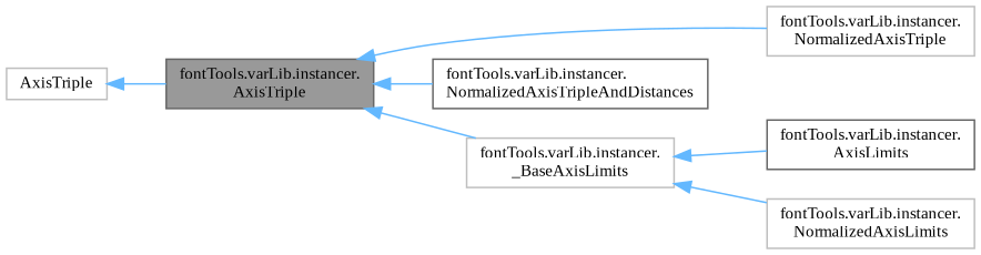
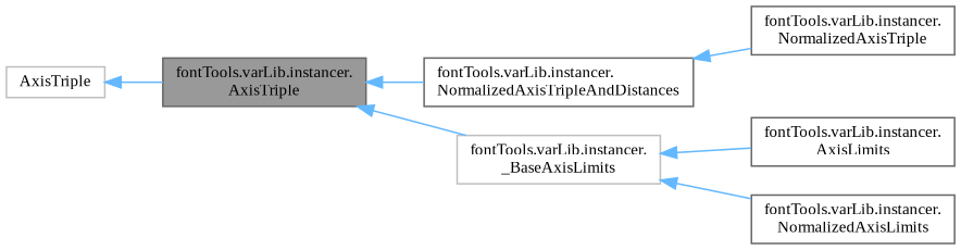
  digraph {
    fontname="Liberation Serif"
    rankdir=LR
    node [color=gray40 fillcolor=white fontname="Liberation Serif" fontsize=10 shape=box style=filled]
    edge [color=steelblue1 dir=back fontname="Liberation Serif" fontsize=10 labelfontname=Helvetica labelfontsize=10 style=solid]
    n1 [fillcolor=grey60 fontcolor=black height=0.2 label="fontTools.varLib.instancer.\lAxisTriple" width=0.4]
-   n2 [color=grey75 height=0.2 label="fontTools.varLib.instancer.\lNormalizedAxisTriple" width=0.4]
+   n2 [height=0.2 label="fontTools.varLib.instancer.\lNormalizedAxisTriple" width=0.4]
    n3 [height=0.2 label="fontTools.varLib.instancer.\lNormalizedAxisTripleAndDistances" width=0.4]
    n4 [color=grey75 height=0.2 label="fontTools.varLib.instancer.\l_BaseAxisLimits" width=0.4]
    n5 [height=0.2 label="fontTools.varLib.instancer.\lAxisLimits" width=0.4]
-   n6 [color=grey75 height=0.2 label="fontTools.varLib.instancer.\lNormalizedAxisLimits" width=0.4]
+   n6 [height=0.2 label="fontTools.varLib.instancer.\lNormalizedAxisLimits" width=0.4]
    n7 [color=grey75 height=0.2 label=AxisTriple width=0.4]
-   n1 -> n2
+   n3 -> n2
    n1 -> n3
    n1 -> n4
    n4 -> n5
    n4 -> n6
    n7 -> n1
  }
